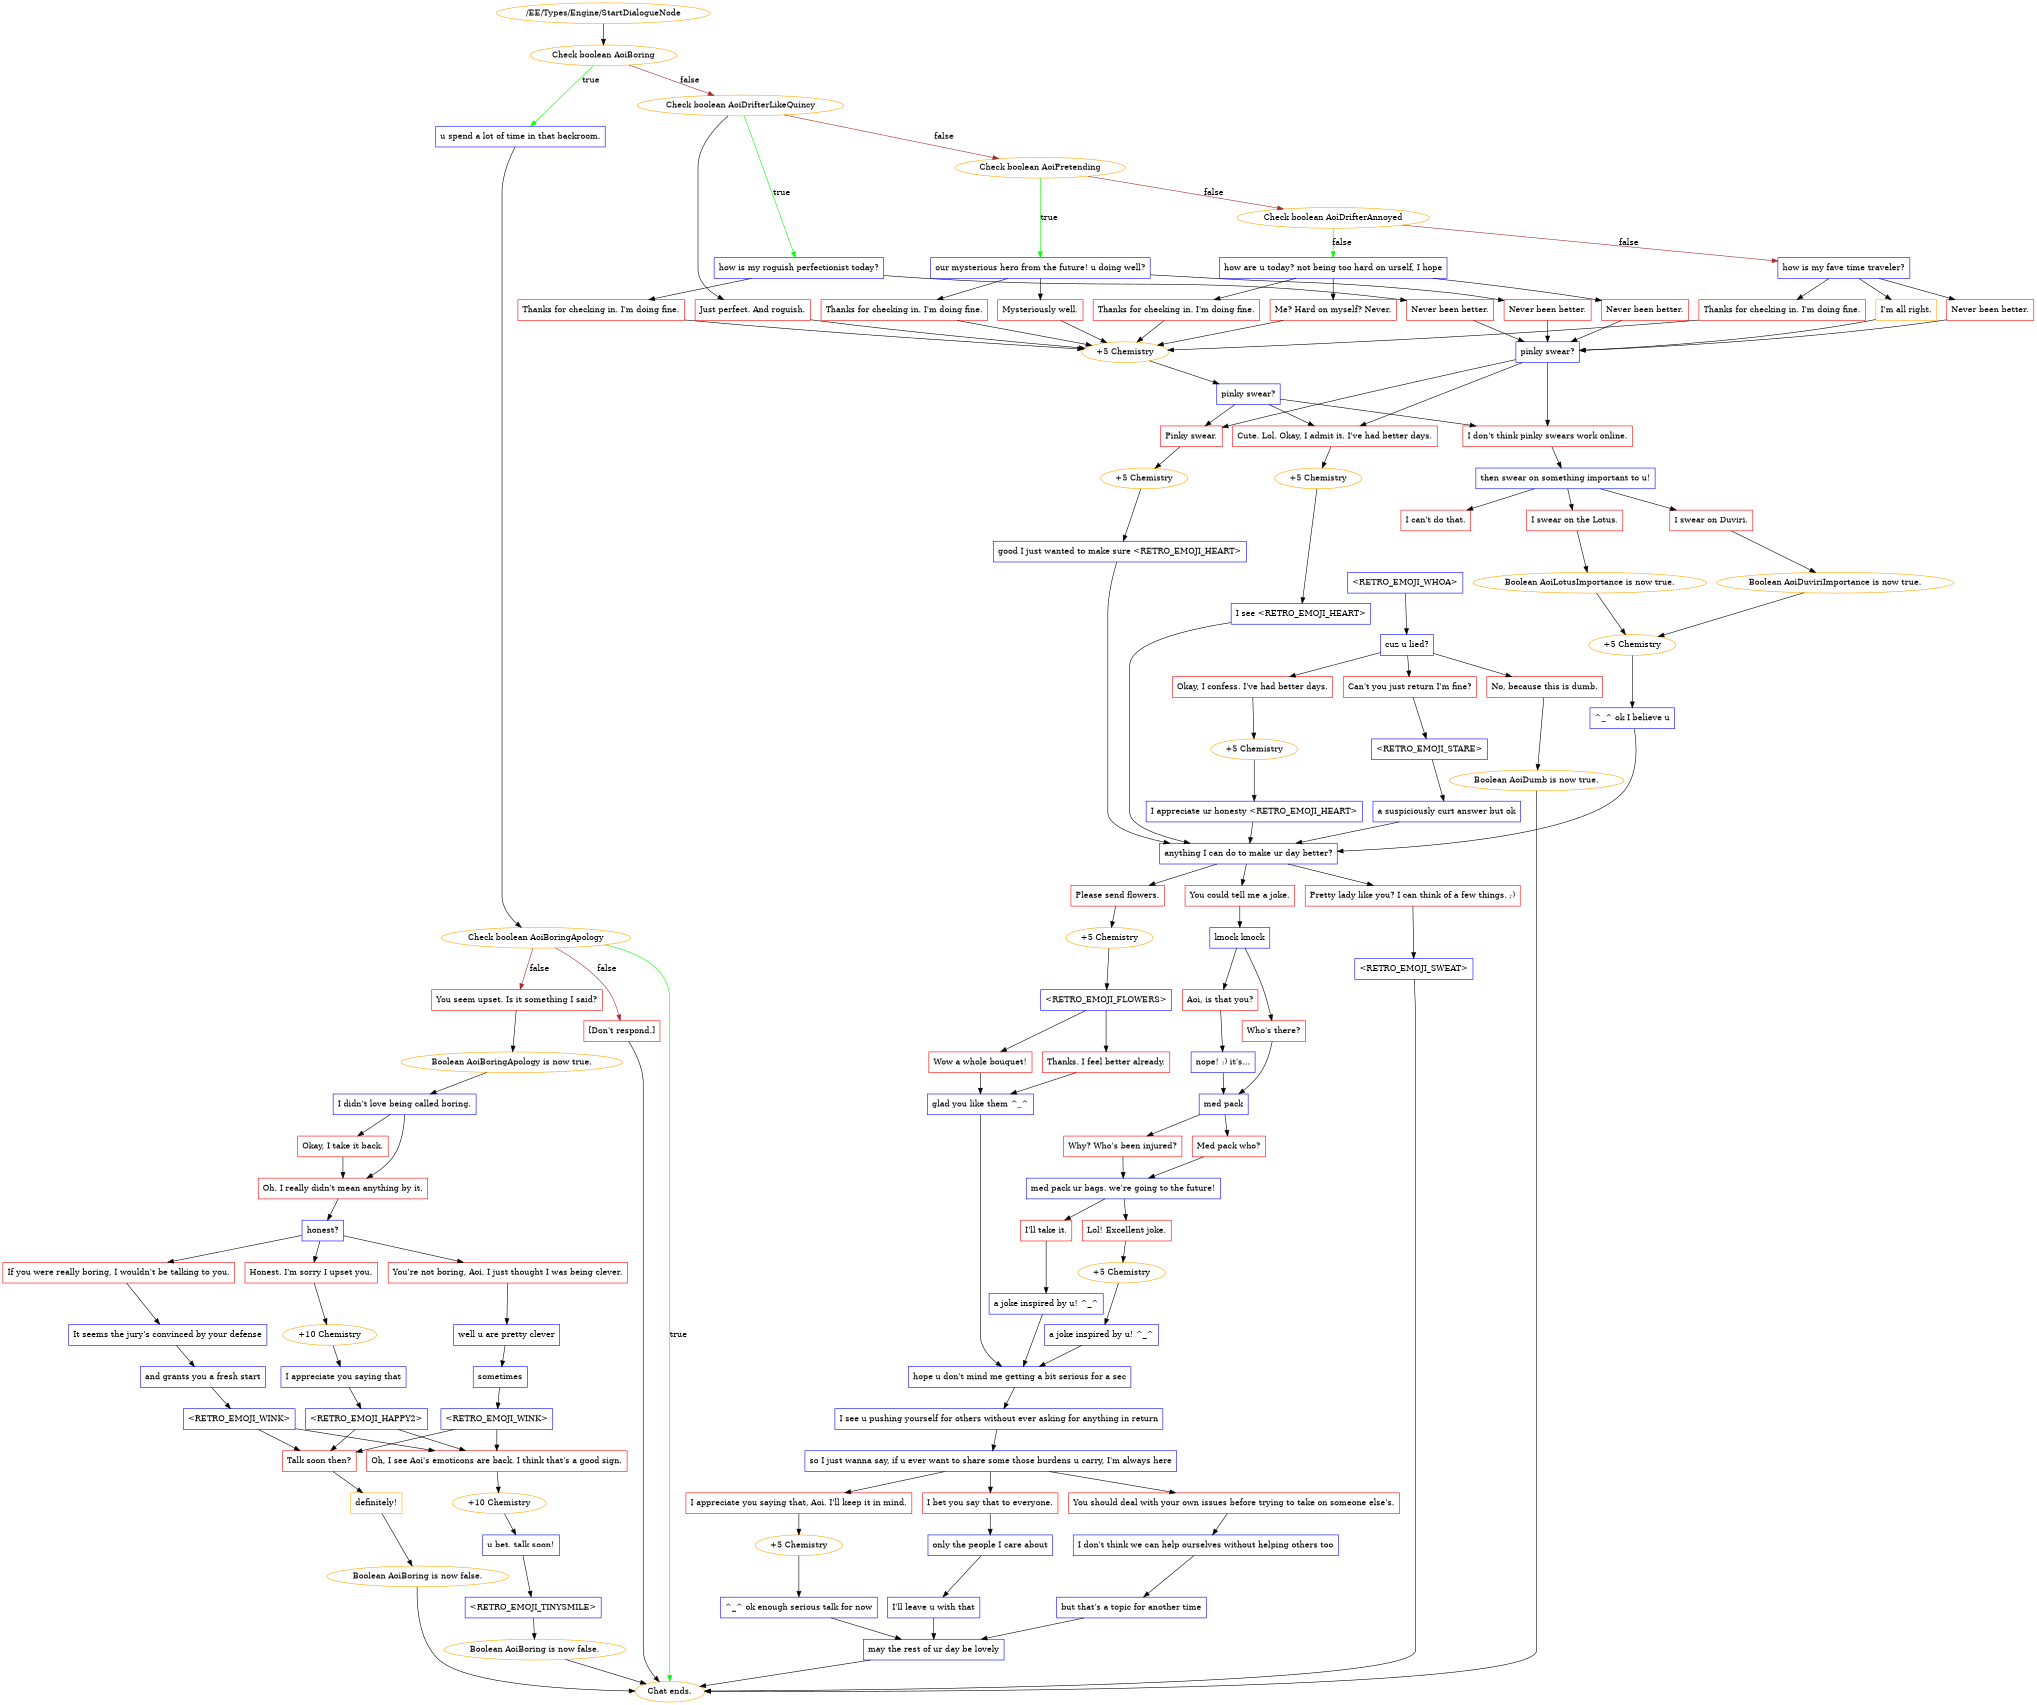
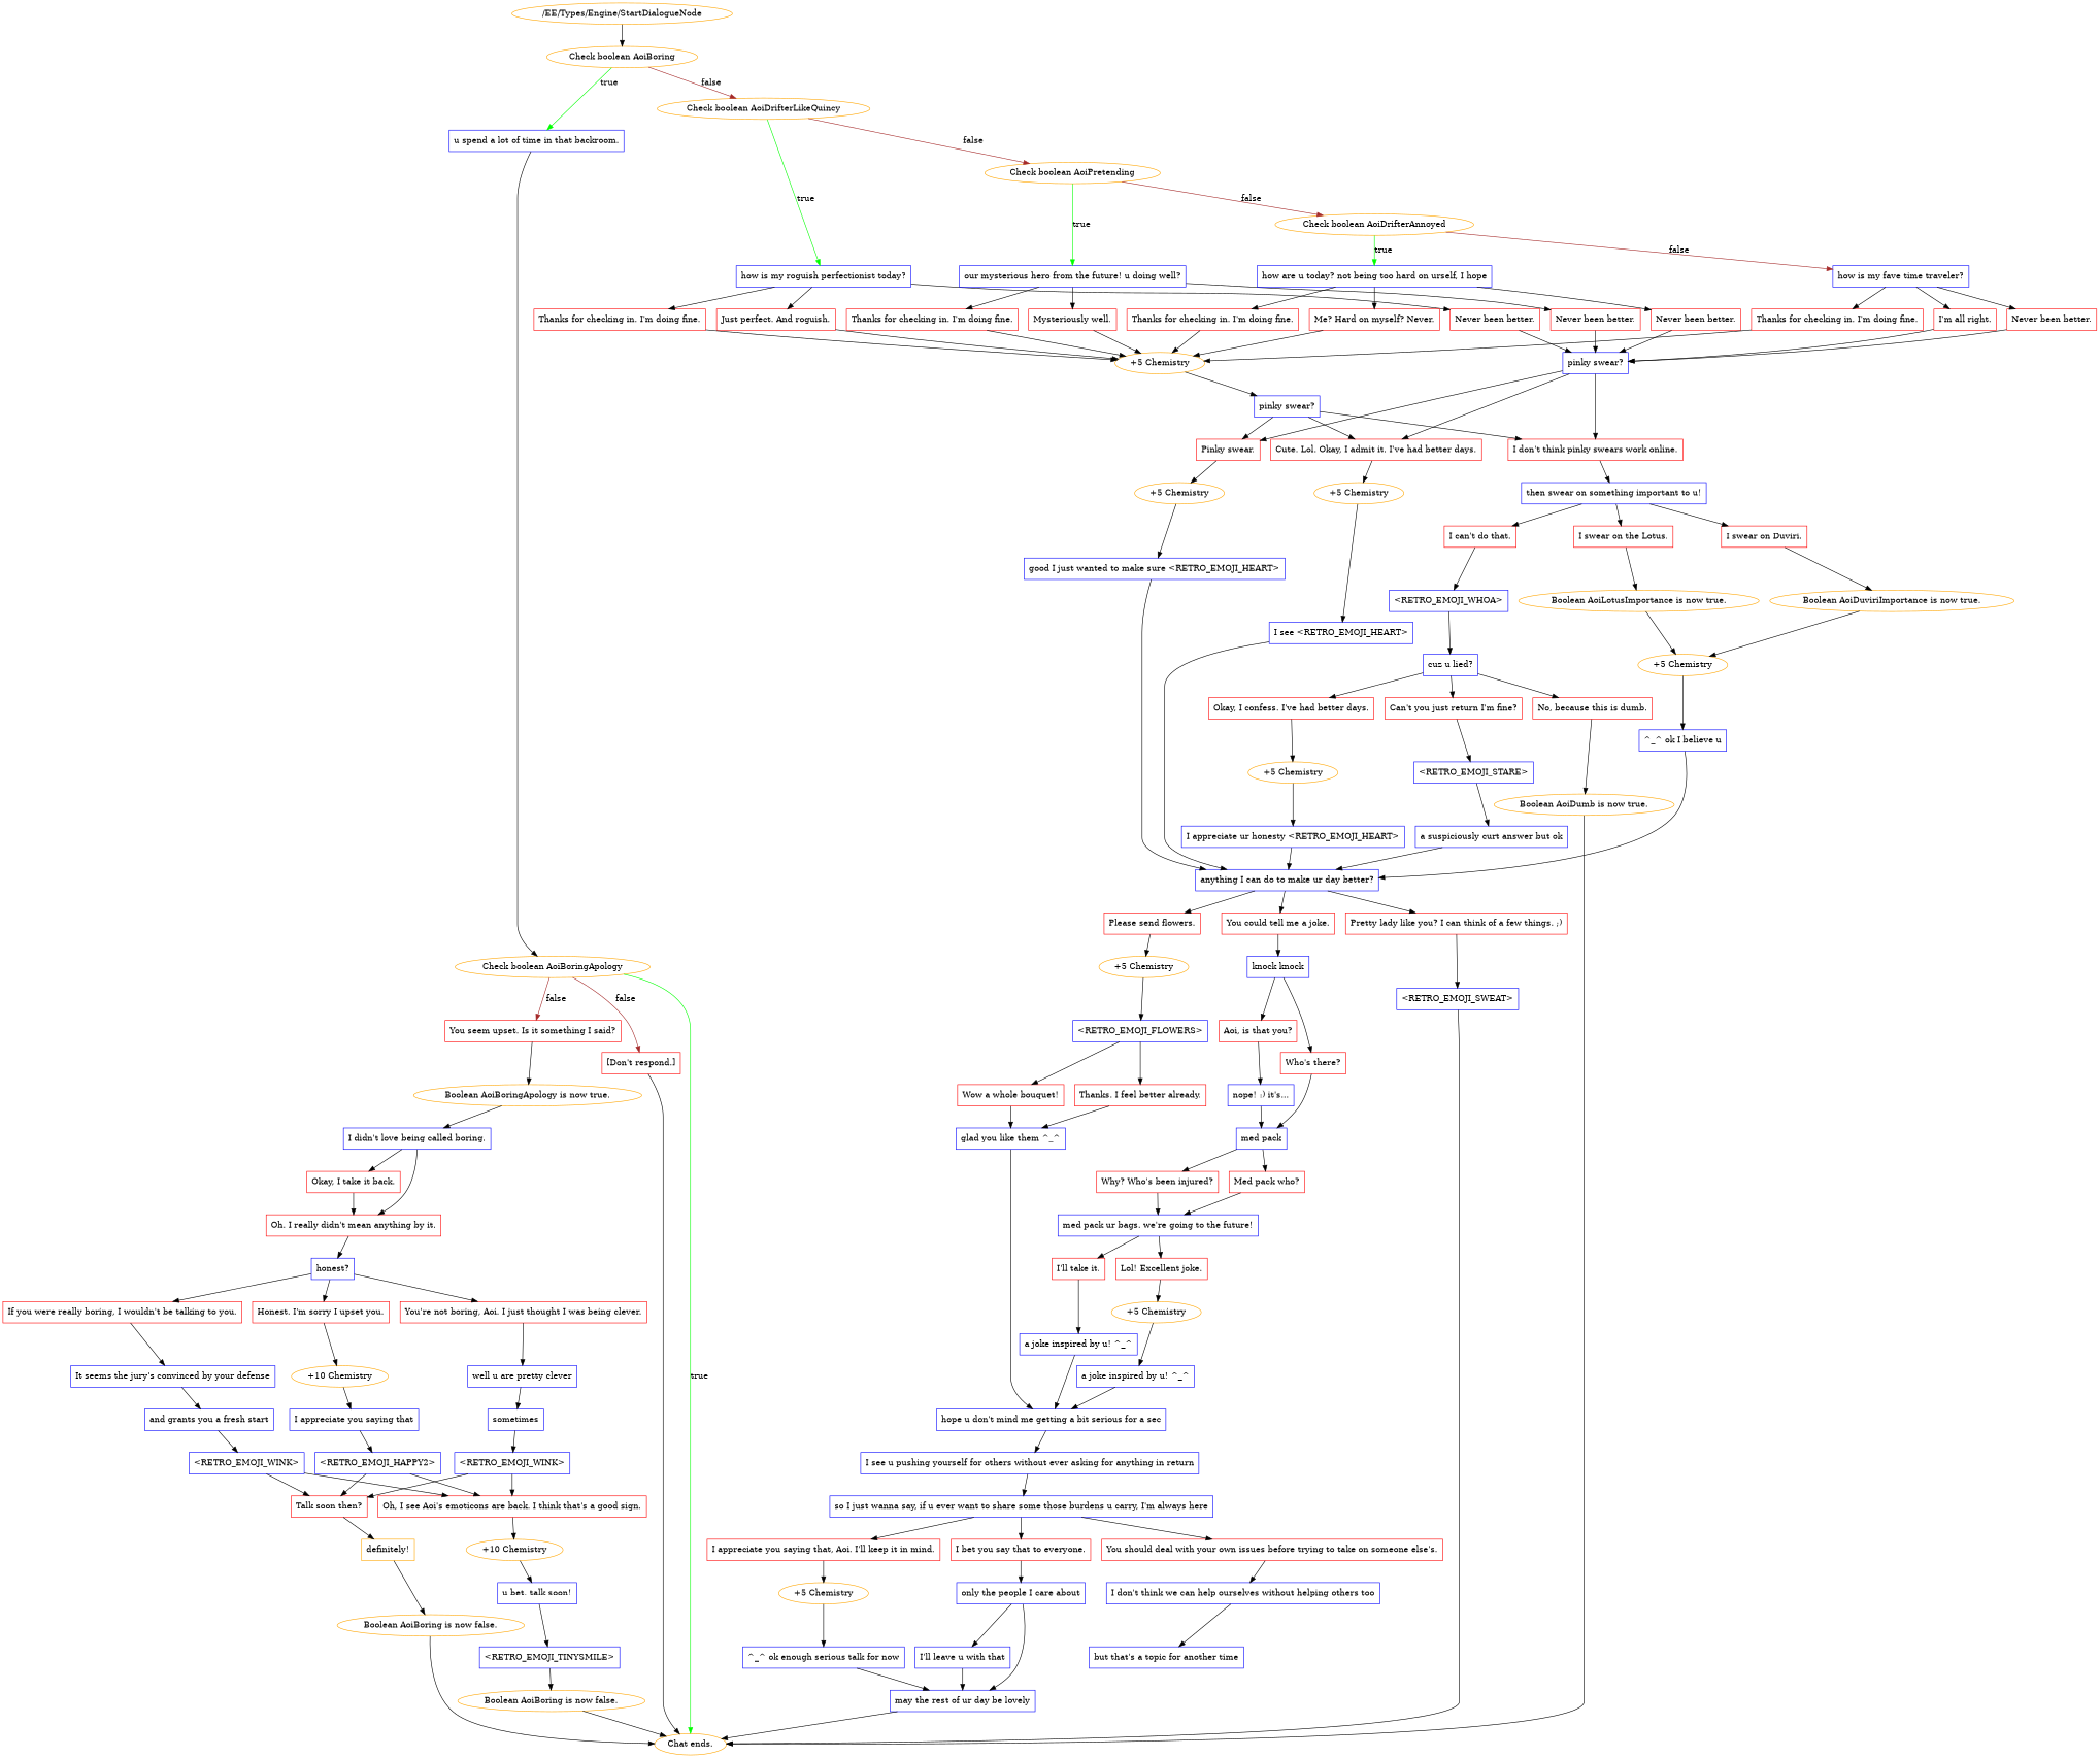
  digraph {
    node [color=blue shape=box]
    n1 [color=orange label="/EE/Types/Engine/StartDialogueNode" shape=""]
    n2 [color=orange label="Check boolean AoiBoring" shape=""]
    n3 [label="u spend a lot of time in that backroom."]
    n4 [color=orange label="Check boolean AoiDrifterLikeQuincy" shape=""]
    n5 [color=orange label="Check boolean AoiBoringApology" shape=""]
    n6 [label="how is my roguish perfectionist today?"]
    n7 [color=orange label="Check boolean AoiPretending" shape=""]
    "Chat ends." [color=orange shape=""]
    n9 [color=red label="You seem upset. Is it something I said?"]
    n10 [color=red label="[Don't respond.]"]
    n11 [color=red label="Just perfect. And roguish."]
    n12 [color=red label="Thanks for checking in. I'm doing fine."]
    n13 [color=red label="Never been better."]
    n14 [label="our mysterious hero from the future! u doing well?"]
    n15 [color=orange label="Check boolean AoiDrifterAnnoyed" shape=""]
    n16 [color=orange label="Boolean AoiBoringApology is now true." shape=""]
    n17 [color=orange label="+5 Chemistry" shape=""]
    n18 [label="pinky swear?"]
    n19 [color=red label="Mysteriously well."]
    n20 [color=red label="Thanks for checking in. I'm doing fine."]
    n21 [color=red label="Never been better."]
    n22 [label="how are u today? not being too hard on urself, I hope"]
    n23 [label="how is my fave time traveler?"]
    n24 [label="I didn't love being called boring."]
    n25 [label="pinky swear?"]
    n26 [color=red label="Pinky swear."]
    n27 [color=red label="Cute. Lol. Okay, I admit it. I've had better days."]
    n28 [color=red label="I don't think pinky swears work online."]
    n29 [color=red label="Me? Hard on myself? Never."]
    n30 [color=red label="Thanks for checking in. I'm doing fine."]
    n31 [color=red label="Never been better."]
-   n32 [color=orange label="I'm all right."]
+   n32 [color=red label="I'm all right."]
    n33 [color=red label="Thanks for checking in. I'm doing fine."]
    n34 [color=red label="Never been better."]
    n35 [color=red label="Oh. I really didn't mean anything by it."]
    n36 [color=red label="Okay, I take it back."]
    n37 [color=orange label="+5 Chemistry" shape=""]
    n38 [color=orange label="+5 Chemistry" shape=""]
    n39 [label="then swear on something important to u!"]
    n40 [label="honest?"]
    n41 [label="good I just wanted to make sure <RETRO_EMOJI_HEART>"]
    n42 [label="I see <RETRO_EMOJI_HEART>"]
    n43 [color=red label="I can't do that."]
    n44 [color=red label="I swear on the Lotus."]
    n45 [color=red label="I swear on Duviri."]
    n46 [color=red label="Honest. I'm sorry I upset you."]
    n47 [color=red label="You're not boring, Aoi. I just thought I was being clever."]
    n48 [color=red label="If you were really boring, I wouldn't be talking to you."]
    n49 [label="anything I can do to make ur day better?"]
    n50 [label="<RETRO_EMOJI_WHOA>"]
    n51 [color=orange label="Boolean AoiLotusImportance is now true." shape=""]
    n52 [color=orange label="Boolean AoiDuviriImportance is now true." shape=""]
    n53 [color=orange label="+10 Chemistry" shape=""]
    n54 [label="well u are pretty clever"]
    n55 [label="It seems the jury's convinced by your defense"]
    n56 [color=red label="You could tell me a joke."]
    n57 [color=red label="Please send flowers."]
    n58 [color=red label="Pretty lady like you? I can think of a few things. ;)"]
    n59 [label="cuz u lied?"]
    n60 [color=orange label="+5 Chemistry" shape=""]
    n61 [label="I appreciate you saying that"]
    n62 [label=sometimes]
    n63 [label="and grants you a fresh start"]
    n64 [label="knock knock"]
    n65 [color=orange label="+5 Chemistry" shape=""]
    n66 [label="<RETRO_EMOJI_SWEAT>"]
    n67 [color=red label="Okay, I confess. I've had better days."]
    n68 [color=red label="No, because this is dumb."]
    n69 [color=red label="Can't you just return I'm fine?"]
    n70 [label="^_^ ok I believe u"]
    n71 [label="<RETRO_EMOJI_HAPPY2>"]
    n72 [label="<RETRO_EMOJI_WINK>"]
    n73 [label="<RETRO_EMOJI_WINK>"]
    n74 [color=red label="Who's there?"]
    n75 [color=red label="Aoi, is that you?"]
    n76 [label="<RETRO_EMOJI_FLOWERS>"]
    n77 [color=orange label="+5 Chemistry" shape=""]
    n78 [color=orange label="Boolean AoiDumb is now true." shape=""]
    n79 [label="<RETRO_EMOJI_STARE>"]
    n80 [color=red label="Talk soon then?"]
    n81 [color=red label="Oh, I see Aoi's emoticons are back. I think that's a good sign."]
    n82 [label="med pack"]
    n83 [label="nope! :) it's..."]
    n84 [color=red label="Thanks. I feel better already."]
    n85 [color=red label="Wow a whole bouquet!"]
    n86 [label="I appreciate ur honesty <RETRO_EMOJI_HEART>"]
    n87 [label="a suspiciously curt answer but ok"]
    n88 [color=orange label="definitely!"]
    n89 [color=orange label="+10 Chemistry" shape=""]
    n90 [color=red label="Med pack who?"]
    n91 [color=red label="Why? Who's been injured?"]
    n92 [label="glad you like them ^_^"]
    n93 [color=orange label="Boolean AoiBoring is now false." shape=""]
    n94 [label="u bet. talk soon!"]
    n95 [label="med pack ur bags. we're going to the future!"]
    n96 [label="hope u don't mind me getting a bit serious for a sec"]
    n97 [label="<RETRO_EMOJI_TINYSMILE>"]
    n98 [color=red label="Lol! Excellent joke."]
    n99 [color=red label="I'll take it."]
    n100 [label="I see u pushing yourself for others without ever asking for anything in return"]
    n101 [color=orange label="Boolean AoiBoring is now false." shape=""]
    n102 [color=orange label="+5 Chemistry" shape=""]
    n103 [label="a joke inspired by u! ^_^"]
    n104 [label="so I just wanna say, if u ever want to share some those burdens u carry, I'm always here"]
    n105 [label="a joke inspired by u! ^_^"]
    n106 [color=red label="I appreciate you saying that, Aoi. I'll keep it in mind."]
    n107 [color=red label="You should deal with your own issues before trying to take on someone else's."]
    n108 [color=red label="I bet you say that to everyone."]
    n109 [color=orange label="+5 Chemistry" shape=""]
    n110 [label="I don't think we can help ourselves without helping others too"]
    n111 [label="only the people I care about"]
    n112 [label="^_^ ok enough serious talk for now"]
    n113 [label="but that's a topic for another time"]
    n114 [label="I'll leave u with that"]
    n115 [label="may the rest of ur day be lovely"]
    n1 -> n2
    n2 -> n3 [color=green label=true]
    n2 -> n4 [color=brown label=false]
    n3 -> n5
    n4 -> n6 [color=green label=true]
    n4 -> n7 [color=brown label=false]
    n5 -> "Chat ends." [color=green label=true]
    n5 -> n9 [color=brown label=false]
    n5 -> n10 [color=brown label=false]
-   n4 -> n11
+   n6 -> n11
    n6 -> n12
    n6 -> n13
    n7 -> n14 [color=green label=true]
    n7 -> n15 [color=brown label=false]
    n9 -> n16
    n10 -> "Chat ends."
    n11 -> n17
    n12 -> n17
    n13 -> n18
    n14 -> n19
    n14 -> n20
    n14 -> n21
-   n15 -> n22 [color=green label=false]
+   n15 -> n22 [color=green label=true]
    n15 -> n23 [color=brown label=false]
    n16 -> n24
    n17 -> n25
    n18 -> n26
    n18 -> n27
    n18 -> n28
    n19 -> n17
    n20 -> n17
    n21 -> n18
    n22 -> n29
    n22 -> n30
    n22 -> n31
    n23 -> n32
    n23 -> n33
    n23 -> n34
    n24 -> n35
    n24 -> n36
    n25 -> n26
    n25 -> n27
    n25 -> n28
    n26 -> n37
    n27 -> n38
    n28 -> n39
    n29 -> n17
    n30 -> n17
    n31 -> n18
    n32 -> n18
    n33 -> n17
    n34 -> n18
    n35 -> n40
    n36 -> n35
    n37 -> n41
    n38 -> n42
    n39 -> n43
    n39 -> n44
    n39 -> n45
    n40 -> n46
    n40 -> n47
    n40 -> n48
    n41 -> n49
    n42 -> n49
+   n43 -> n50
    n44 -> n51
    n45 -> n52
    n46 -> n53
    n47 -> n54
    n48 -> n55
    n49 -> n56
    n49 -> n57
    n49 -> n58
    n50 -> n59
    n51 -> n60
    n52 -> n60
    n53 -> n61
    n54 -> n62
    n55 -> n63
    n56 -> n64
    n57 -> n65
    n58 -> n66
    n59 -> n67
    n59 -> n68
    n59 -> n69
    n60 -> n70
    n61 -> n71
    n62 -> n72
    n63 -> n73
    n64 -> n74
    n64 -> n75
    n65 -> n76
    n66 -> "Chat ends."
    n67 -> n77
    n68 -> n78
    n69 -> n79
    n70 -> n49
    n71 -> n80
    n71 -> n81
    n72 -> n80
    n72 -> n81
    n73 -> n80
    n73 -> n81
    n74 -> n82
    n75 -> n83
    n76 -> n84
    n76 -> n85
    n77 -> n86
    n78 -> "Chat ends."
    n79 -> n87
    n80 -> n88
    n81 -> n89
    n82 -> n90
    n82 -> n91
    n83 -> n82
    n84 -> n92
    n85 -> n92
    n86 -> n49
    n87 -> n49
    n88 -> n93
    n89 -> n94
    n90 -> n95
    n91 -> n95
    n92 -> n96
    n93 -> "Chat ends."
    n94 -> n97
    n95 -> n98
    n95 -> n99
    n96 -> n100
    n97 -> n101
    n98 -> n102
    n99 -> n103
    n100 -> n104
    n101 -> "Chat ends."
    n102 -> n105
    n103 -> n96
    n104 -> n106
    n104 -> n107
    n104 -> n108
    n105 -> n96
    n106 -> n109
    n107 -> n110
    n108 -> n111
    n109 -> n112
    n110 -> n113
    n111 -> n114
    n112 -> n115
-   n113 -> n115
+   n111 -> n115
    n114 -> n115
    n115 -> "Chat ends."
  }
